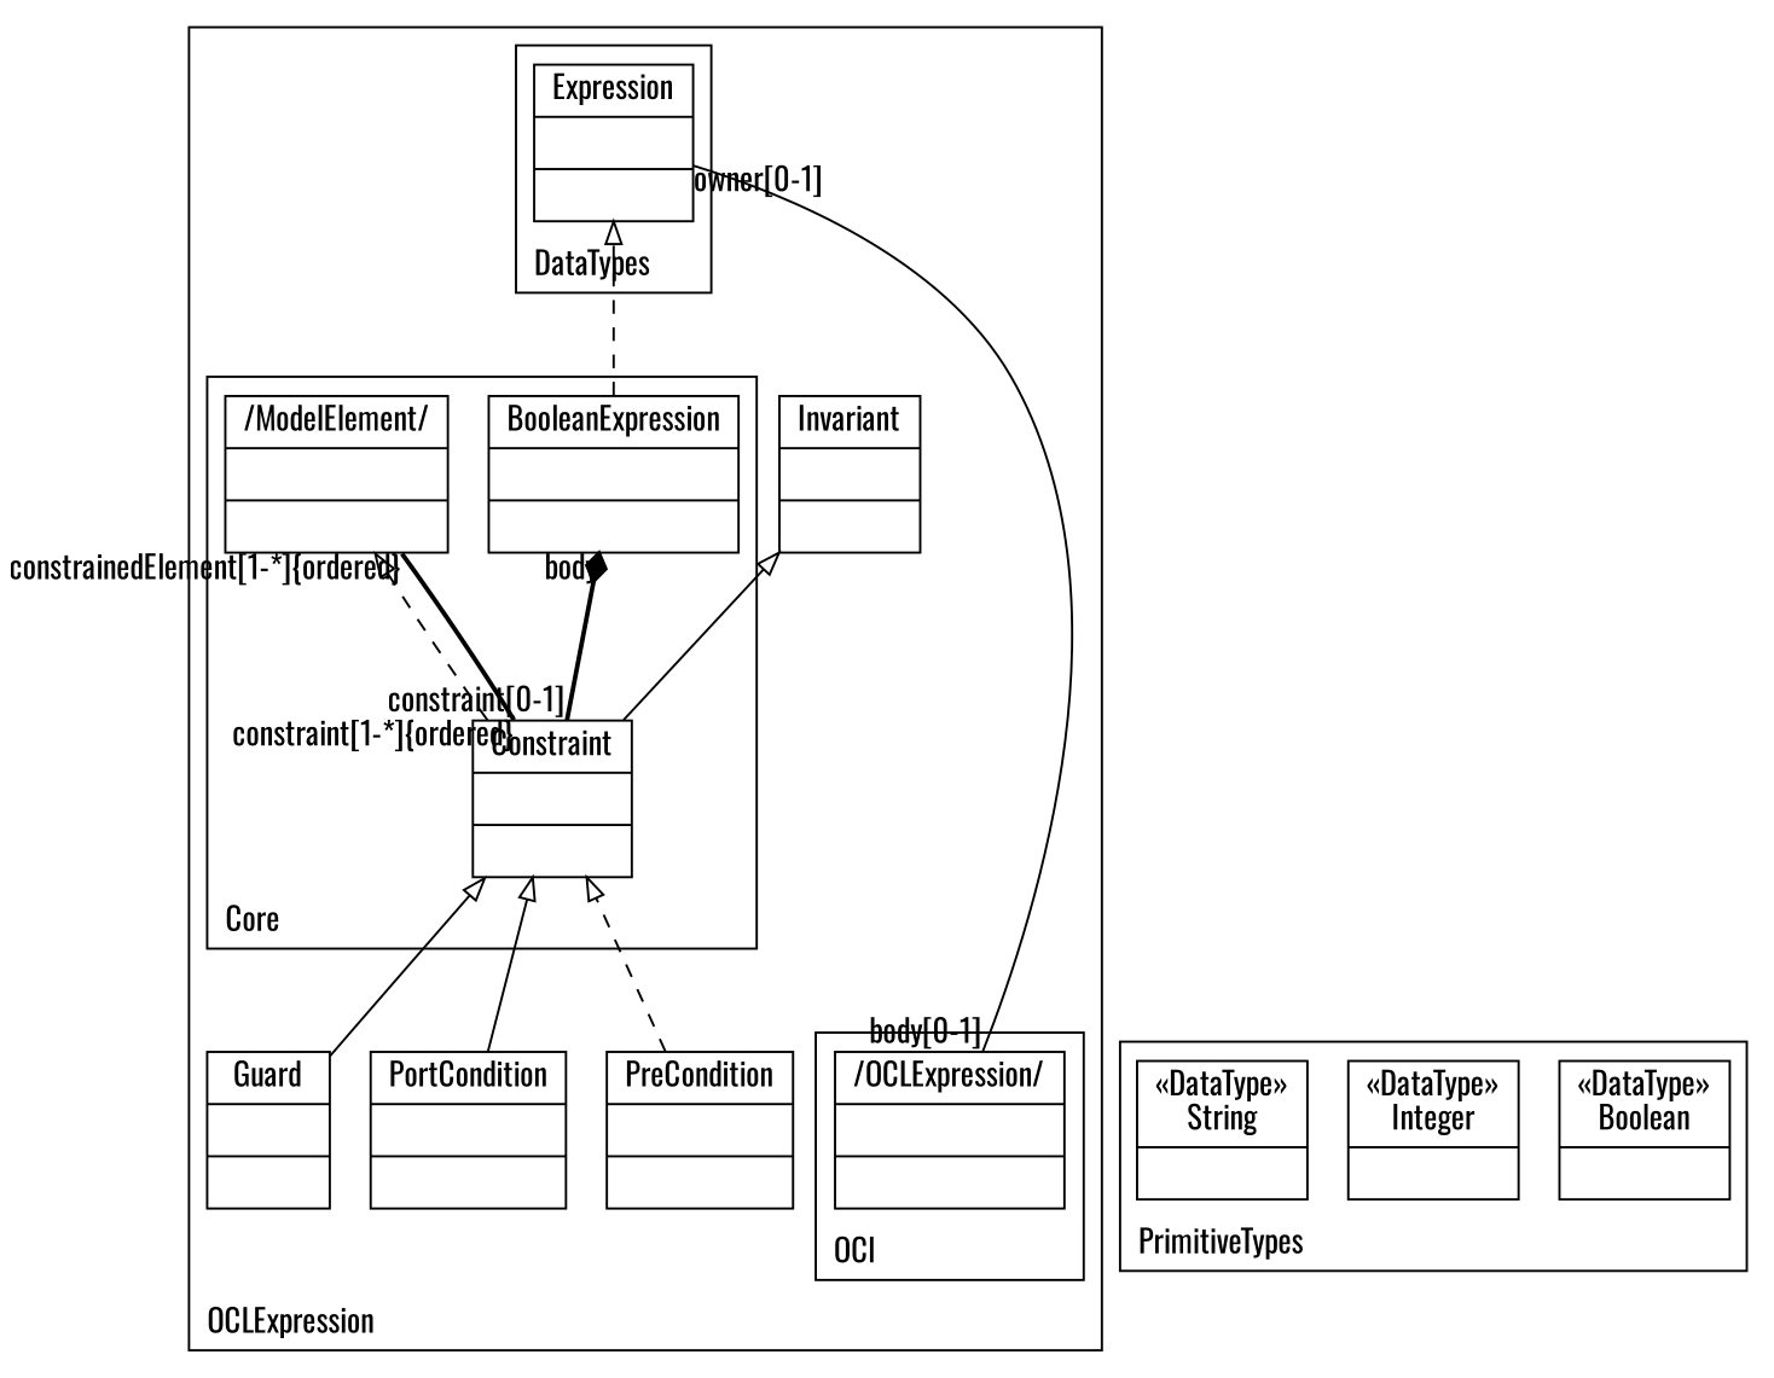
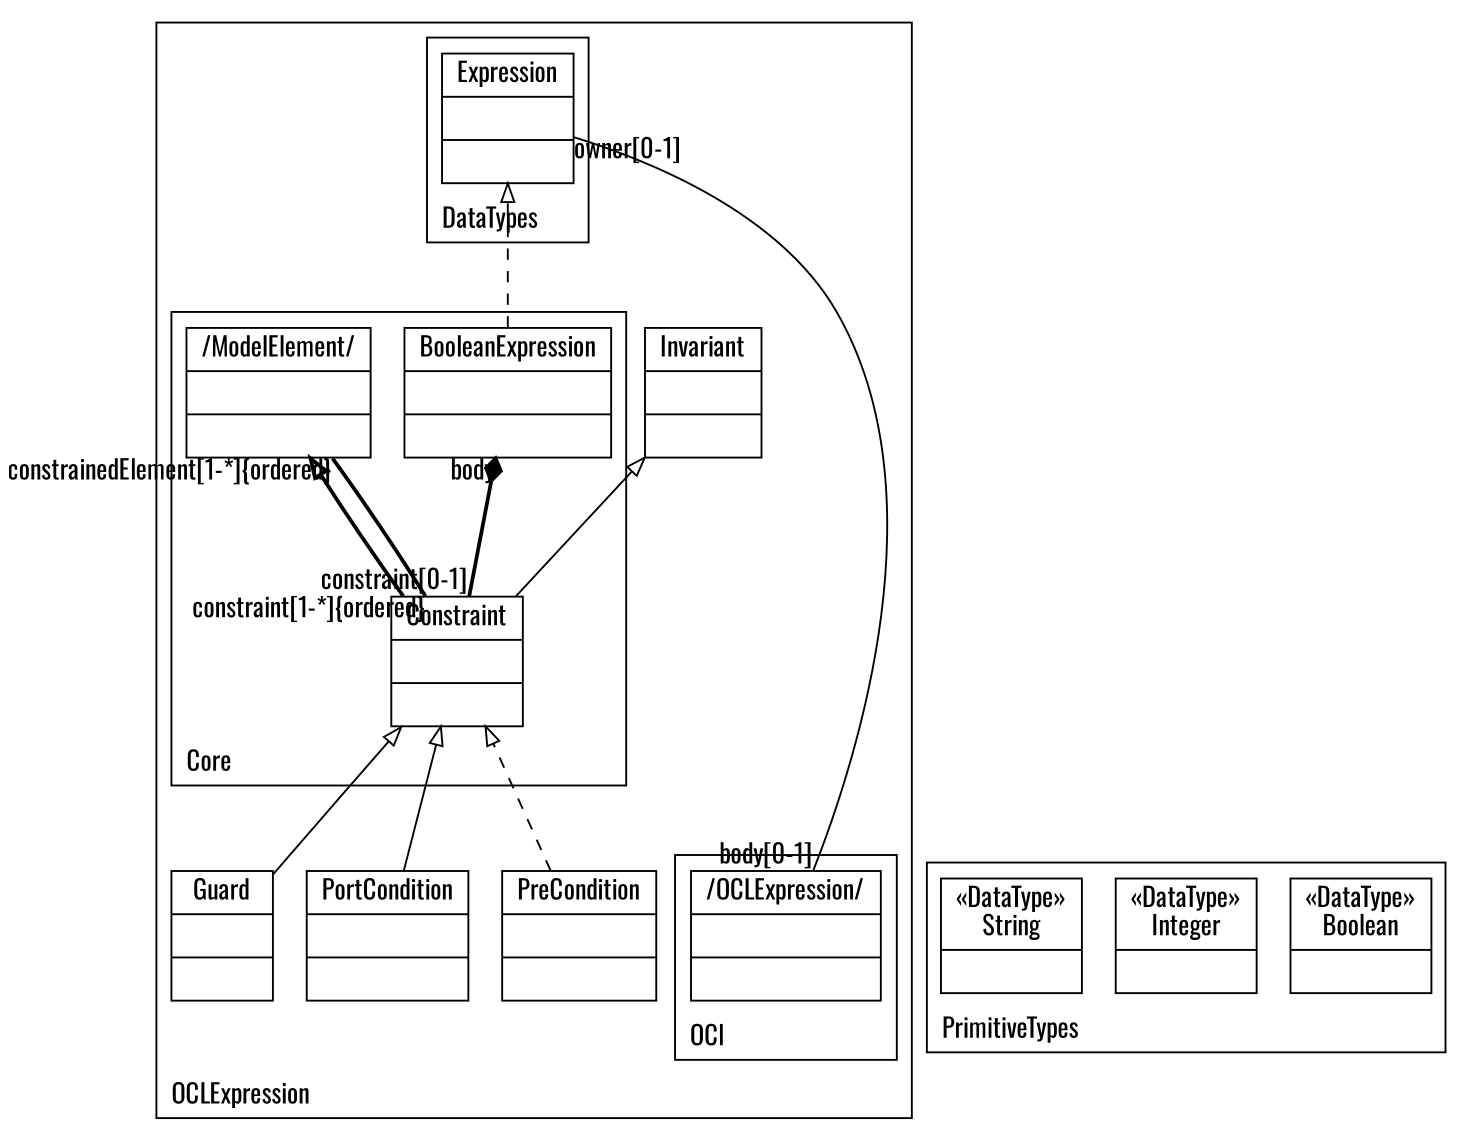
  digraph {
    compound=true
    fontname=Oswald
    labeljust=l
    labelloc=t
    nodeSep=0.75
    rankdir=BT
    node [fontname=Oswald shape=record]
    edge [arrowhead=onormal constraint=true fontname=Oswald group=Constraint minlen=2 style=solid]
    n1 [label="{Constraint| | }"]
    n2 [label="{/ModelElement/| | }"]
    n3 [label="{BooleanExpression| | }"]
    n4 [label="{Expression| | }"]
    n5 [label="{/OCLExpression/| | }"]
    n6 [label="{PreCondition| | }"]
    n7 [label="{PortCondition| | }"]
    n8 [label="{Invariant| | }"]
    n9 [label="{Guard| | }"]
    n10 [label="{&#171;DataType&#187;\nBoolean|}"]
    n11 [label="{&#171;DataType&#187;\nInteger|}"]
    n12 [label="{&#171;DataType&#187;\nString|}"]
    subgraph cluster_1 {
      color=black
      label=OCLExpression
      n6
      n7
      n8
      n9
      subgraph cluster_2 {
        color=black
        label=Core
        n1
        n2
        n3
      }
      subgraph cluster_3 {
        color=black
        label=DataTypes
        n4
      }
      subgraph cluster_4 {
        color=black
        label=OCl
        n5
      }
    }
    subgraph cluster_5 {
      color=black
      label=PrimitiveTypes
      n10
      n11
      n12
    }
-   n1 -> n2 [group=ModelElement style=dashed]
+   n1 -> n2 [group=ModelElement style=bold]
    n1 -> n3 [arrowhead=diamond arrowtail=none group=BooleanExpression headlabel=body style=bold taillabel="constraint[0-1]"]
    n1 -> n8
    n2 -> n1 [arrowhead=none arrowtail=none constraint=false headlabel="constraint[1-*]{ordered}" style=bold taillabel="constrainedElement[1-*]{ordered}"]
    n3 -> n4 [group=Expression style=dashed]
    n5 -> n4 [arrowhead=none arrowtail=none constraint=false group=Expression headlabel="owner[0-1]" taillabel="body[0-1]"]
    n6 -> n1 [style=dashed]
    n7 -> n1
    n9 -> n1
  }
